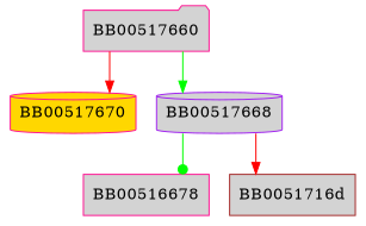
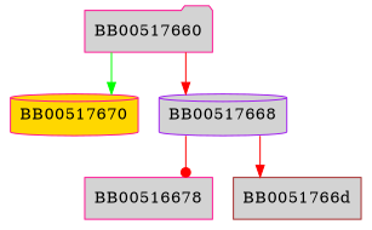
  digraph {
    splines=ortho
    node [color=deeppink fillcolor=lightgrey shape=cylinder style=filled]
    edge [arrowhead=normal color=green]
    BB00517660 [shape=folder]
    BB00517670 [fillcolor=gold]
    BB00517668 [color=purple]
    n4 [label=BB00516678 shape=box]
-   BB0051766d [color=brown shape=box label=BB0051716d]
-   BB00517660 -> BB00517670 [color=red]
-   BB00517660 -> BB00517668
-   BB00517668 -> n4 [arrowhead=dot]
+   BB0051766d [color=brown shape=box]
+   BB00517660 -> BB00517670
+   BB00517660 -> BB00517668 [color=red]
+   BB00517668 -> n4 [arrowhead=dot color=red]
    BB00517668 -> BB0051766d [color=red]
  }
